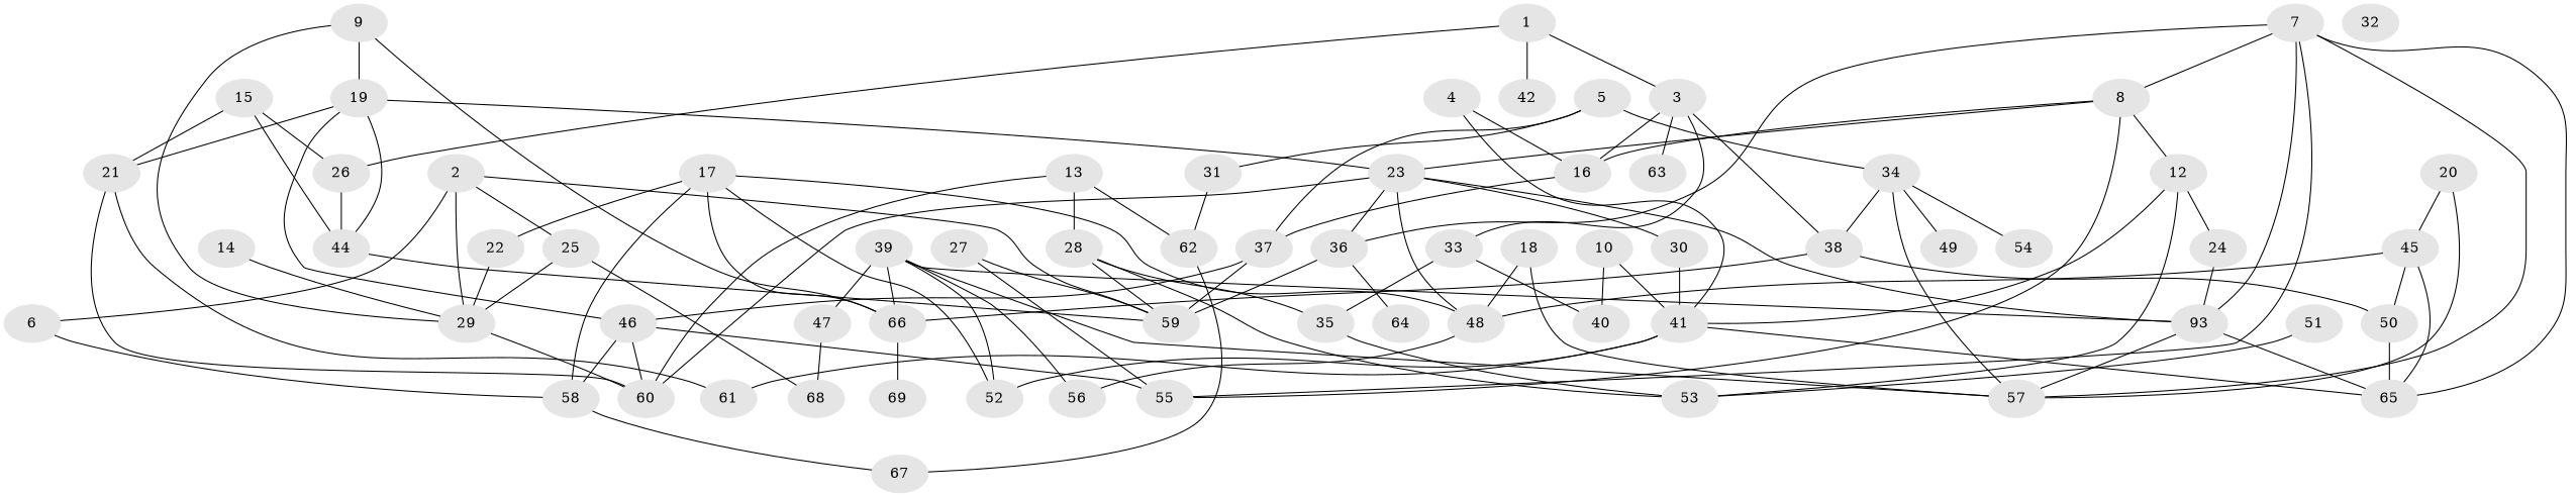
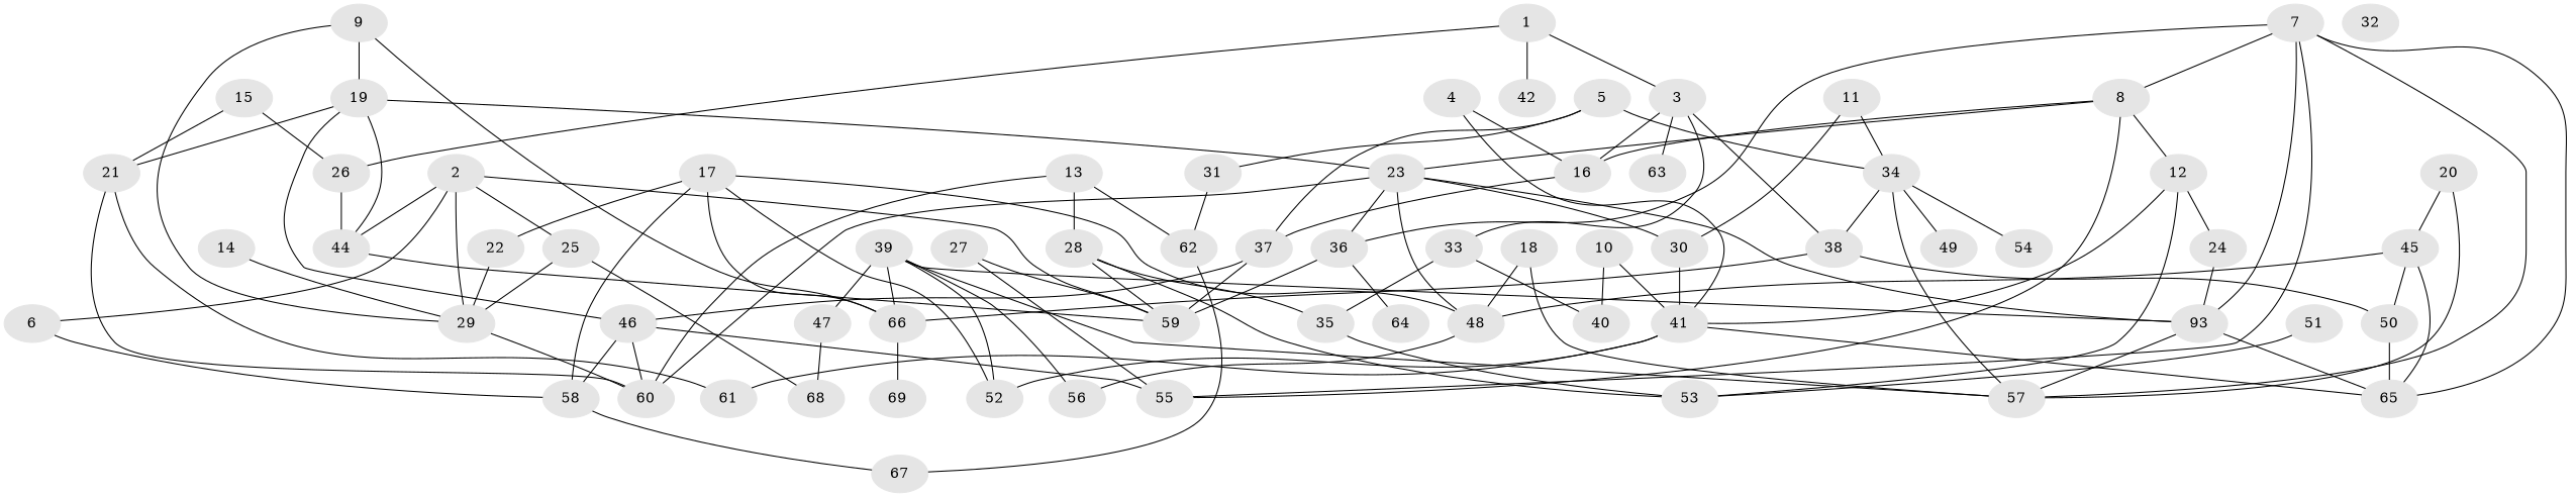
  graph {
    node [color=gray90 style=filled]
    1
    3
    26
    42
    16
    33
    38
    63
    17
    48
    66
    22
    52
    58
    44
    2
    6
    25
    29
    59
    68
    60
    37
    40
    35
    50
    4
    41
    65
    61
    5
    31
    34
    62
    57
    49
    54
    46
    56
    7
    8
    36
    n43 [label=93]
    55
    12
    23
    64
    24
    53
    30
    9
    19
    21
    69
    10
+   11
    13
    28
    67
    14
    15
    18
    20
    45
    27
    32
    39
    47
    51
    1 -- 3
    1 -- 26
    1 -- 42
    3 -- 16
    3 -- 33
    3 -- 38
    3 -- 63
    26 -- 44
    16 -- 37
    33 -- 40
    33 -- 35
    38 -- 66
    38 -- 50
    17 -- 48
    17 -- 66
    17 -- 22
    17 -- 52
    17 -- 58
    48 -- 56
    66 -- 69
    22 -- 29
    58 -- 67
    44 -- 59
    2 -- 6
    2 -- 25
    2 -- 29
    2 -- 59
    6 -- 58
    25 -- 29
    25 -- 68
    29 -- 60
    37 -- 59
    37 -- 46
    35 -- 53
    50 -- 65
    4 -- 16
    4 -- 41
    41 -- 52
    41 -- 65
    41 -- 61
    5 -- 37
    5 -- 31
    5 -- 34
    31 -- 62
    34 -- 38
    34 -- 57
    34 -- 49
    34 -- 54
    62 -- 67
    46 -- 58
    46 -- 60
    46 -- 55
    7 -- 65
    7 -- 57
    7 -- 8
    7 -- 36
    7 -- n43
    7 -- 55
    8 -- 16
    8 -- 55
    8 -- 12
    8 -- 23
    36 -- 59
    36 -- 64
    n43 -- 65
    n43 -- 57
    12 -- 41
    12 -- 24
    12 -- 53
    23 -- 48
    23 -- 60
    23 -- 36
    23 -- n43
    23 -- 30
    24 -- n43
    30 -- 41
    9 -- 66
    9 -- 29
    9 -- 19
    19 -- 44
    19 -- 46
    19 -- 23
    19 -- 21
    21 -- 60
    21 -- 61
    10 -- 40
    10 -- 41
+   11 -- 34
+   11 -- 30
    13 -- 60
    13 -- 62
    13 -- 28
    28 -- 59
    28 -- 35
    28 -- 53
    14 -- 29
    15 -- 26
-   15 -- 44
+   2 -- 44
    15 -- 21
    18 -- 48
    18 -- 57
    20 -- 57
    20 -- 45
    45 -- 48
    45 -- 50
    45 -- 65
    27 -- 59
    27 -- 55
    39 -- 66
    39 -- 52
    39 -- 57
    39 -- 56
    39 -- n43
    39 -- 47
    47 -- 68
    51 -- 53
  }
